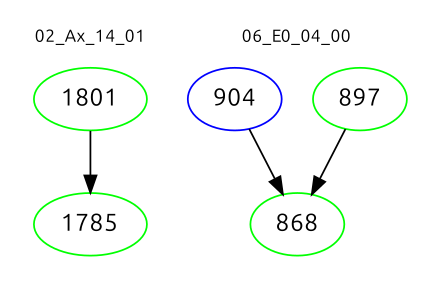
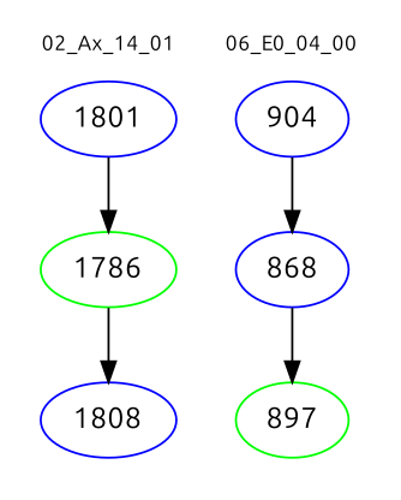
  digraph {
    fontname=Ubuntu
    node [color=green fontname=Ubuntu]
    edge [color=black fontname=Ubuntu]
-   n1 [label=1801]
-   n2 [label=1785]
+   n1 [color=blue label=1801]
+   n2 [label=1786]
+   n3 [color=blue label=1808]
    n4 [label=897]
-   n5 [label=868]
+   n5 [color=blue label=868]
    n6 [color=blue label=904]
    subgraph cluster_1 {
      color=white
      fontsize=10
      label="02_Ax_14_01"
      n1
      n2
+     n3
    }
    subgraph cluster_2 {
      color=white
      fontsize=10
      label="06_E0_04_00"
      n4
      n5
      n6
    }
    n1 -> n2
-   n4 -> n5
+   n2 -> n3
+   n5 -> n4
    n6 -> n5
  }
